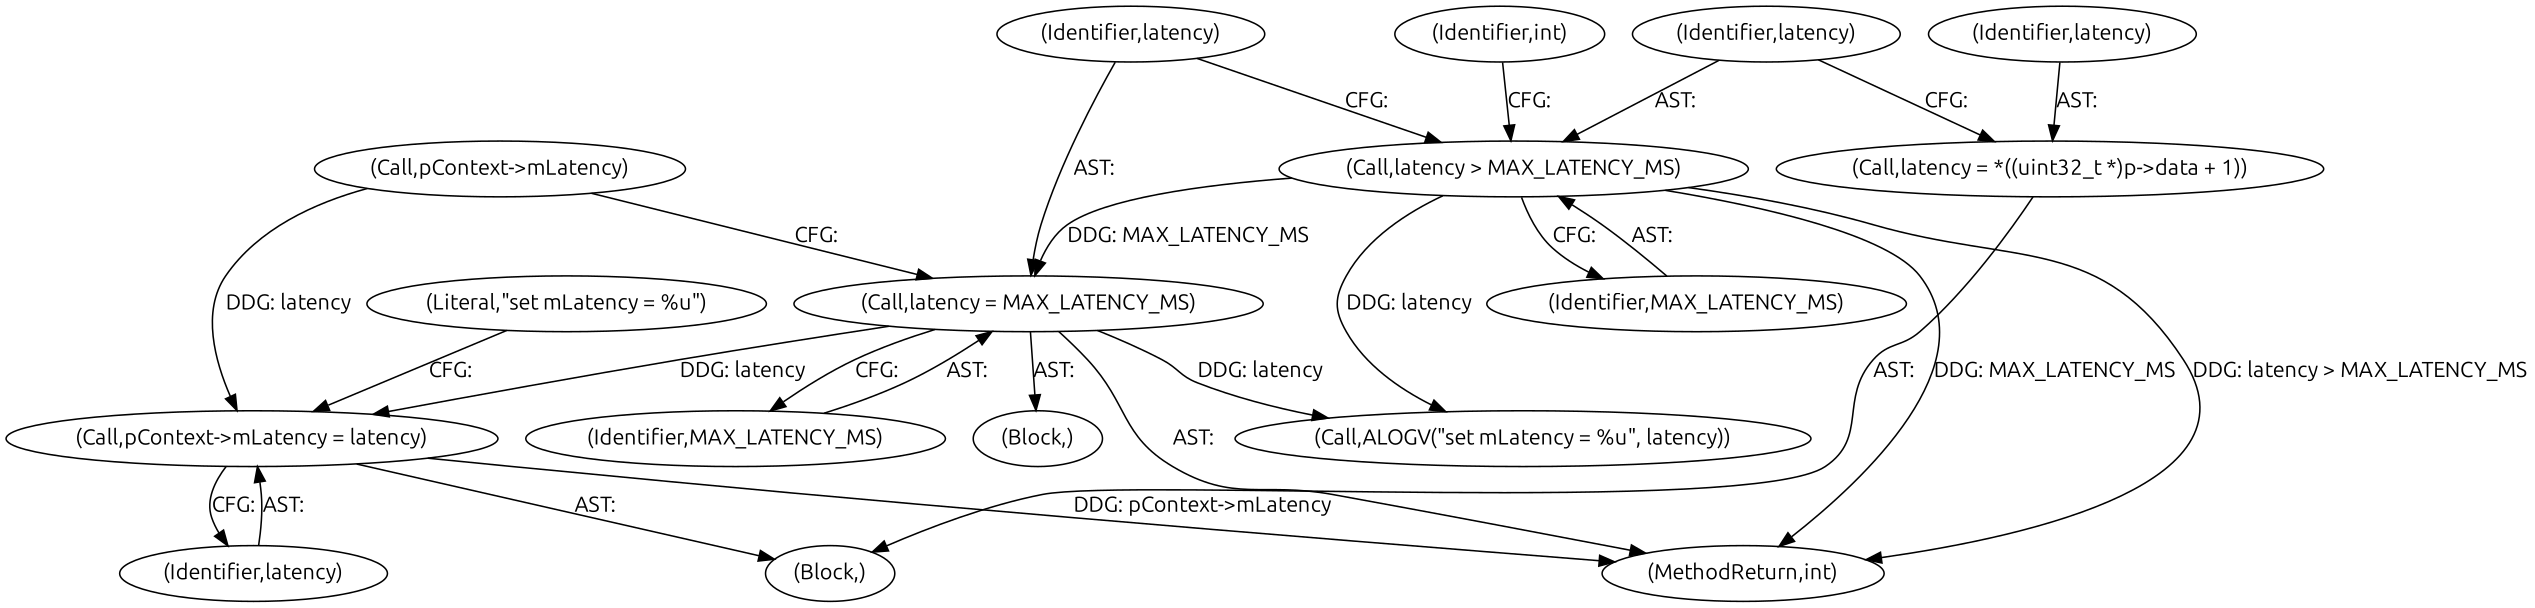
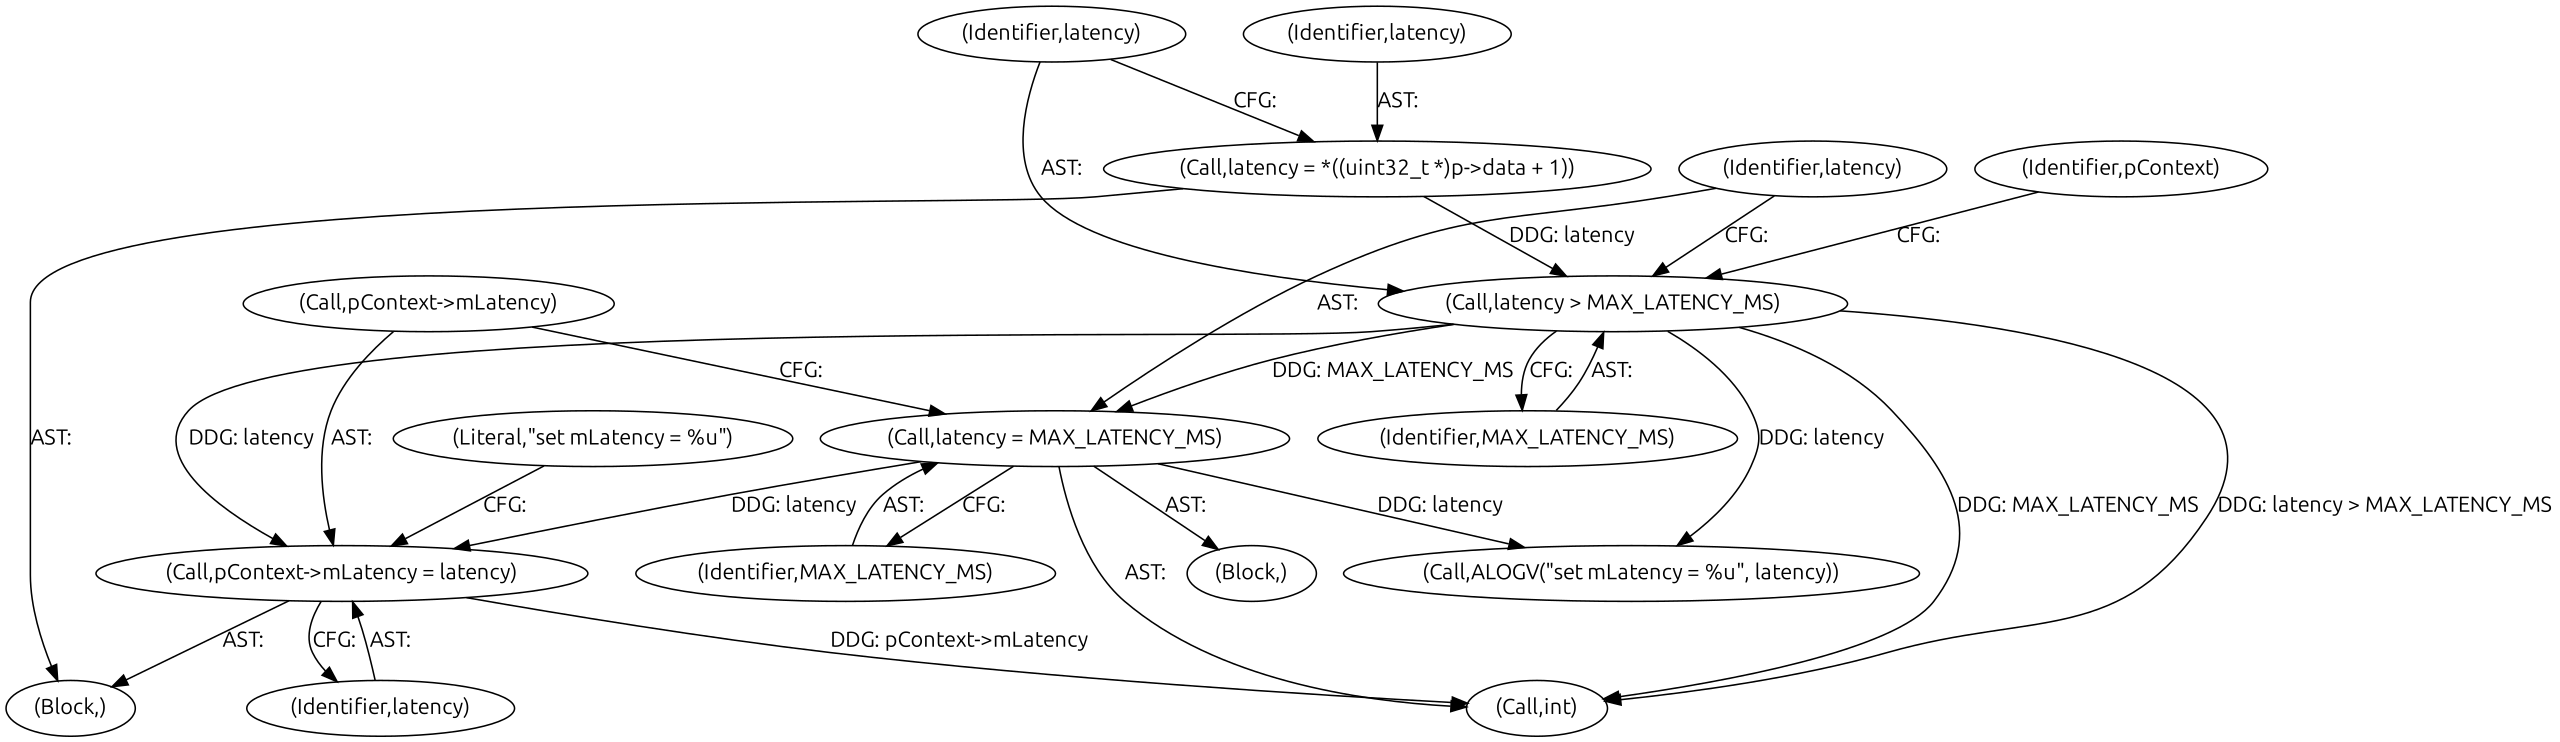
  digraph {
    fontname=Ubuntu
    node [fontname=Ubuntu]
    edge [fontname=Ubuntu]
    n1 [label="(Call,pContext->mLatency = latency)"]
    n2 [label="(Block,)"]
-   n3 [label="(MethodReturn,int)"]
+   n3 [label="(Call,int)"]
    n4 [label="(Identifier,latency)"]
    n5 [label="(Call,latency = MAX_LATENCY_MS)"]
    n6 [label="(Block,)"]
    n7 [label="(Call,ALOGV(\"set mLatency = %u\", latency))"]
    n8 [label="(Identifier,MAX_LATENCY_MS)"]
    n9 [label="(Call,latency > MAX_LATENCY_MS)"]
    n10 [label="(Identifier,MAX_LATENCY_MS)"]
    n11 [label="(Call,latency = *((uint32_t *)p->data + 1))"]
    n12 [label="(Identifier,latency)"]
    n13 [label="(Call,pContext->mLatency)"]
    n14 [label="(Literal,\"set mLatency = %u\")"]
    n15 [label="(Identifier,latency)"]
    n16 [label="(Identifier,latency)"]
-   n17 [label="(Identifier,int)"]
+   n17 [label="(Identifier,pContext)"]
    n1 -> n2 [label="AST: "]
    n1 -> n3 [label="DDG: pContext->mLatency"]
    n1 -> n4 [label="CFG: "]
    n4 -> n1 [label="AST: "]
    n5 -> n1 [label="DDG: latency"]
    n5 -> n3 [label="AST: "]
    n5 -> n6 [label="AST: "]
    n5 -> n7 [label="DDG: latency"]
    n5 -> n8 [label="CFG: "]
    n8 -> n5 [label="AST: "]
+   n9 -> n1 [label="DDG: latency"]
    n9 -> n3 [label="DDG: MAX_LATENCY_MS"]
    n9 -> n3 [label="DDG: latency > MAX_LATENCY_MS"]
    n9 -> n5 [label="DDG: MAX_LATENCY_MS"]
    n9 -> n7 [label="DDG: latency"]
    n9 -> n10 [label="CFG: "]
    n10 -> n9 [label="AST: "]
    n11 -> n2 [label="AST: "]
+   n11 -> n9 [label="DDG: latency"]
    n12 -> n5 [label="AST: "]
    n12 -> n9 [label="CFG: "]
-   n13 -> n1 [label="DDG: latency"]
+   n13 -> n1 [label="AST: "]
    n13 -> n5 [label="CFG: "]
    n14 -> n1 [label="CFG: "]
    n15 -> n9 [label="AST: "]
    n15 -> n11 [label="CFG: "]
    n16 -> n11 [label="AST: "]
    n17 -> n9 [label="CFG: "]
  }
